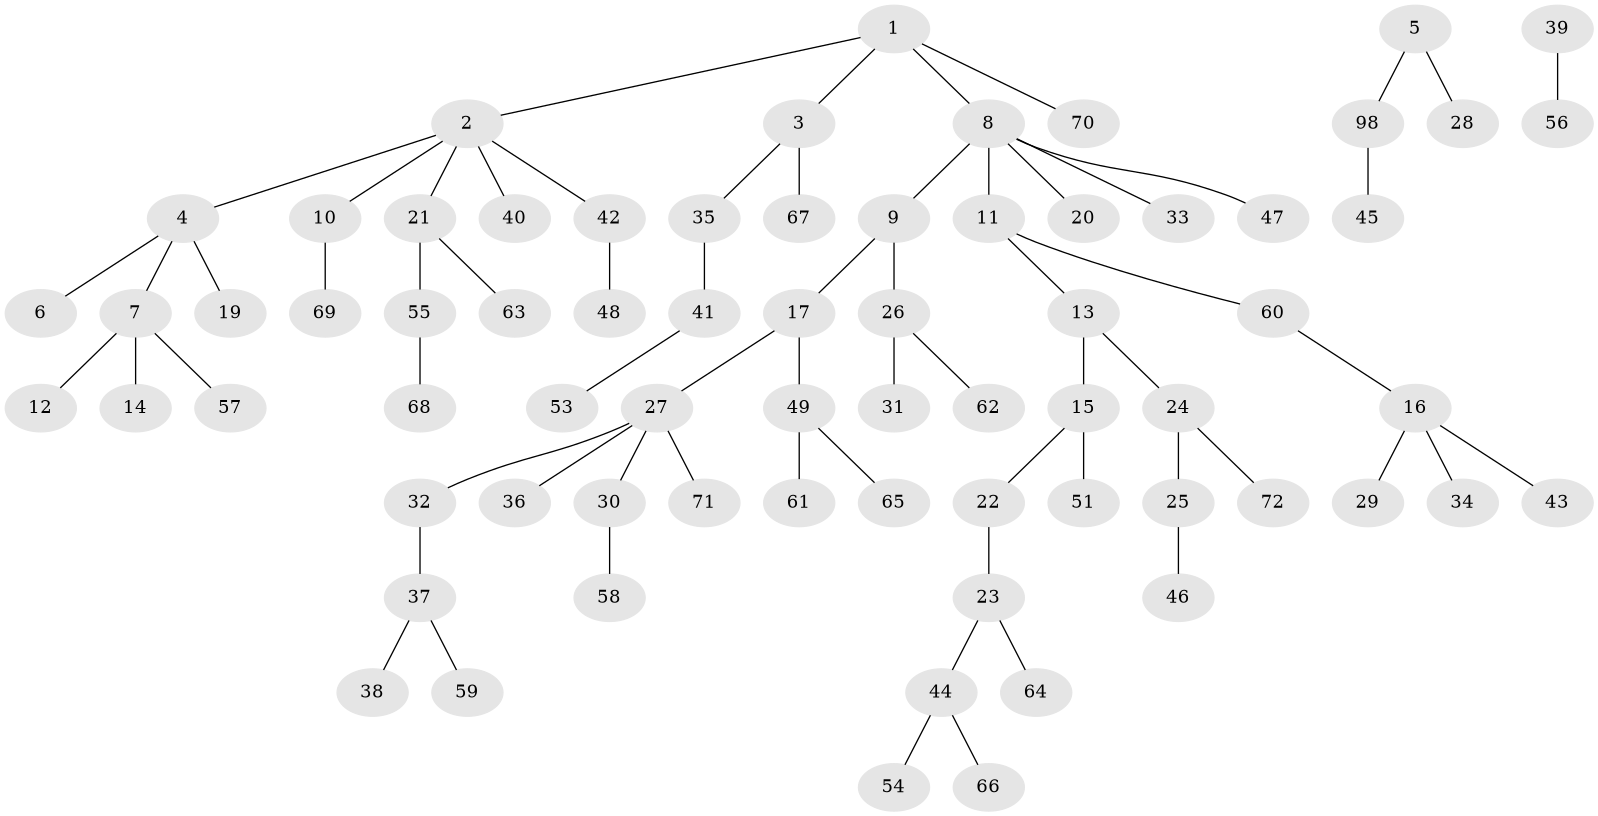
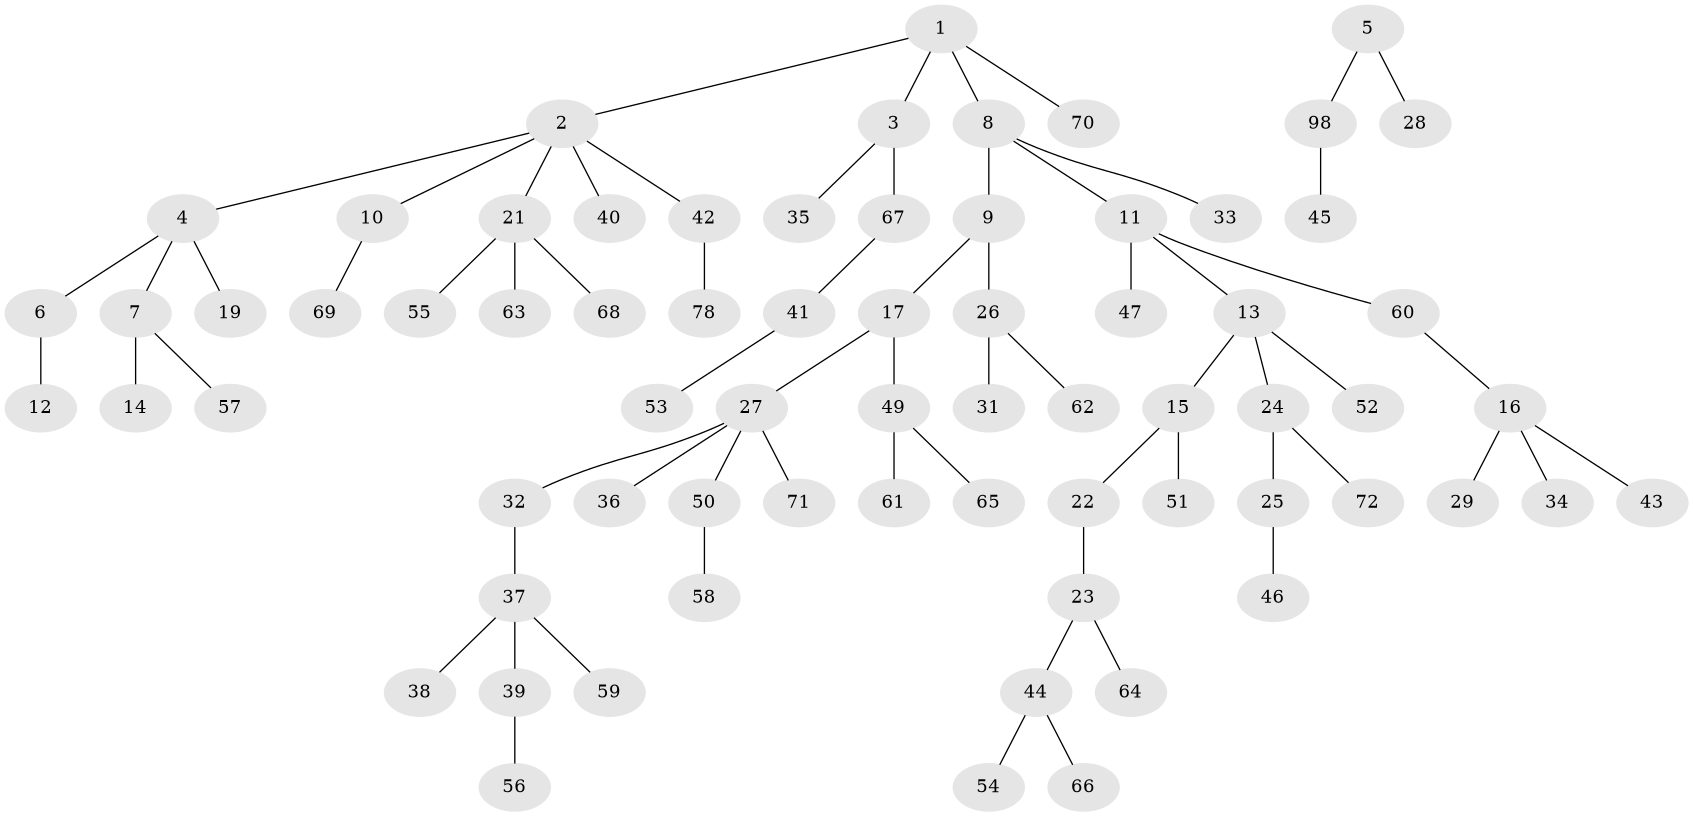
  graph {
    node [color=gray90 style=filled]
    1
    2
    3
    8
    70
    4
    10
    21
    40
    42
    35
    67
    9
    11
-   20
    33
    47
    6
    7
    19
    69
    55
    63
-   48
+   48 [label=78]
    n25 [label=98]
    5
    28
    41
    12
    14
    57
    45
    17
    26
    13
    60
    27
    49
    31
    62
    15
    24
+   52
    16
    22
    51
    29
    34
    43
    25
    72
    23
    32
    36
-   50 [label=30]
+   50
    71
    61
    65
    68
    44
    64
    54
    66
    46
    37
    58
    38
    39
    59
    53
    56
    1 -- 2
    1 -- 3
    1 -- 8
    1 -- 70
    2 -- 4
    2 -- 10
    2 -- 21
    2 -- 40
    2 -- 42
    3 -- 35
    3 -- 67
    8 -- 9
    8 -- 11
-   8 -- 20
    8 -- 33
-   8 -- 47
+   11 -- 47
    4 -- 6
    4 -- 7
    4 -- 19
    10 -- 69
    21 -- 55
    21 -- 63
    42 -- 48
-   35 -- 41
+   67 -- 41
    9 -- 17
    9 -- 26
    11 -- 13
    11 -- 60
-   7 -- 12
+   6 -- 12
    7 -- 14
    7 -- 57
-   55 -- 68
+   21 -- 68
    n25 -- 45
    5 -- n25
    5 -- 28
    41 -- 53
    17 -- 27
    17 -- 49
    26 -- 31
    26 -- 62
    13 -- 15
    13 -- 24
+   13 -- 52
    60 -- 16
    27 -- 32
    27 -- 36
    27 -- 50
    27 -- 71
    49 -- 61
    49 -- 65
    15 -- 22
    15 -- 51
    24 -- 25
    24 -- 72
    16 -- 29
    16 -- 34
    16 -- 43
    22 -- 23
    25 -- 46
    23 -- 44
    23 -- 64
    32 -- 37
    50 -- 58
    44 -- 54
    44 -- 66
    37 -- 38
+   37 -- 39
    37 -- 59
    39 -- 56
  }
